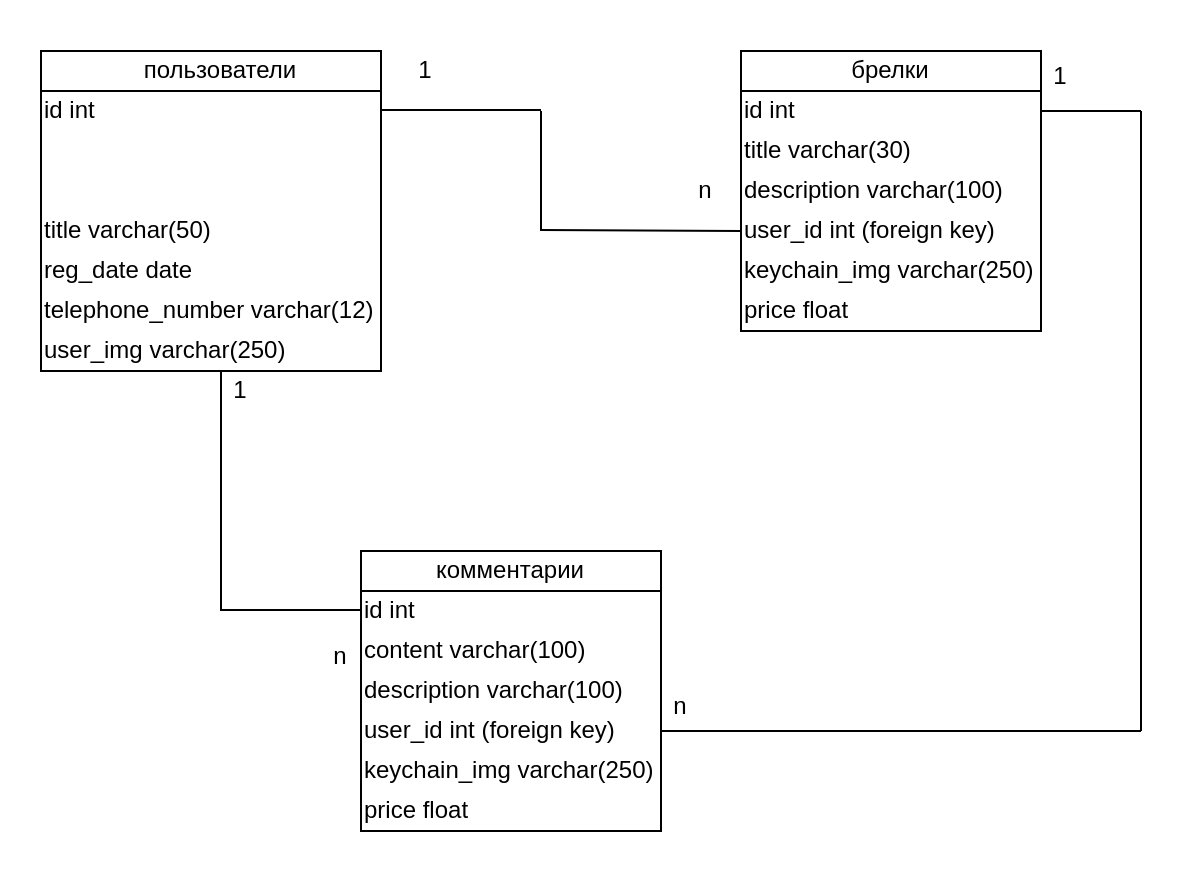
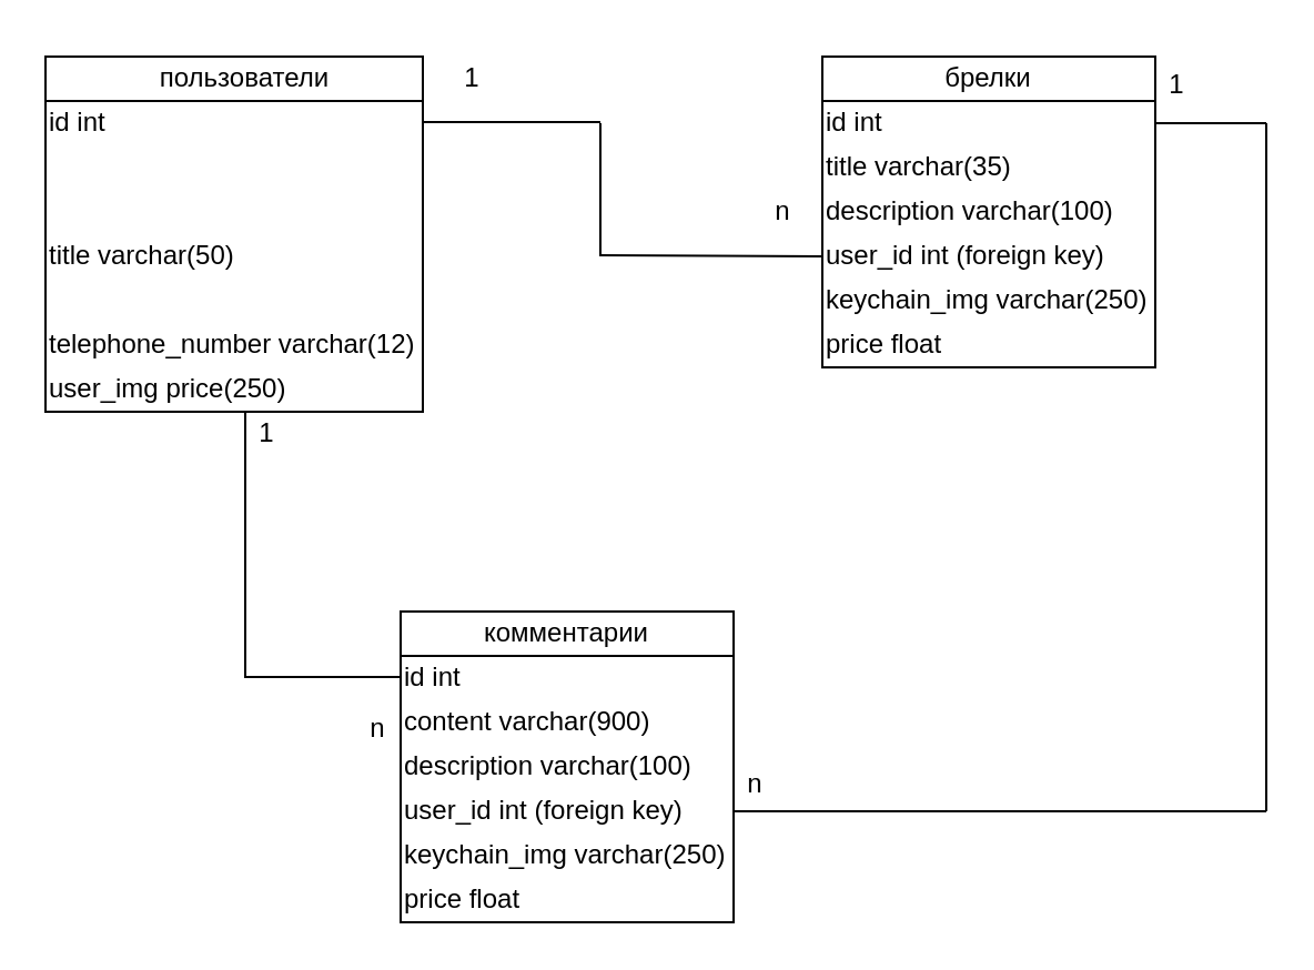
  <mxCell id="0" />
  <mxCell id="1" parent="0" />
  <mxCell id="2" value="" style="rounded=0;whiteSpace=wrap;html=1;" vertex="1" parent="1"><mxGeometry x="20" y="25" width="170" height="160" as="geometry" /></mxCell>
  <mxCell id="3" value="пользователи" style="text;html=1;strokeColor=none;fillColor=none;align=center;verticalAlign=middle;whiteSpace=wrap;rounded=0;" vertex="1" parent="1"><mxGeometry x="20" y="25" width="180" height="20" as="geometry" /></mxCell>
  <mxCell id="4" value="" style="endArrow=none;html=1;rounded=0;" edge="1" parent="1"><mxGeometry width="50" height="50" relative="1" as="geometry"><mxPoint x="20" y="45" as="sourcePoint" /><mxPoint x="190" y="45" as="targetPoint" /></mxGeometry></mxCell>
  <mxCell id="5" value="id int" style="text;html=1;strokeColor=none;fillColor=none;align=left;verticalAlign=middle;whiteSpace=wrap;rounded=0;" vertex="1" parent="1"><mxGeometry x="20" y="45" width="130" height="20" as="geometry" /></mxCell>
  <mxCell id="6" value="title varchar(50)" style="text;html=1;strokeColor=none;fillColor=none;align=left;verticalAlign=middle;whiteSpace=wrap;rounded=0;" vertex="1" parent="1"><mxGeometry x="20" y="105" width="130" height="20" as="geometry" /></mxCell>
- <mxCell id="7" value="reg_date date" style="text;html=1;strokeColor=none;fillColor=none;align=left;verticalAlign=middle;whiteSpace=wrap;rounded=0;" vertex="1" parent="1"><mxGeometry x="20" y="125" width="130" height="20" as="geometry" /></mxCell>
  <mxCell id="8" value="telephone_number varchar(12)" style="text;html=1;strokeColor=none;fillColor=none;align=left;verticalAlign=middle;whiteSpace=wrap;rounded=0;" vertex="1" parent="1"><mxGeometry x="20" y="145" width="180" height="20" as="geometry" /></mxCell>
- <mxCell id="9" value="user_img varchar(250)" style="text;html=1;strokeColor=none;fillColor=none;align=left;verticalAlign=middle;whiteSpace=wrap;rounded=0;" vertex="1" parent="1"><mxGeometry x="20" y="165" width="180" height="20" as="geometry" /></mxCell>
+ <mxCell id="9" value="user_img price(250)" style="text;html=1;strokeColor=none;fillColor=none;align=left;verticalAlign=middle;whiteSpace=wrap;rounded=0;" vertex="1" parent="1"><mxGeometry x="20" y="165" width="180" height="20" as="geometry" /></mxCell>
  <mxCell id="10" value="" style="rounded=0;whiteSpace=wrap;html=1;" vertex="1" parent="1"><mxGeometry x="370" y="25" width="150" height="140" as="geometry" /></mxCell>
  <mxCell id="11" value="брелки" style="text;html=1;strokeColor=none;fillColor=none;align=center;verticalAlign=middle;whiteSpace=wrap;rounded=0;" vertex="1" parent="1"><mxGeometry x="370" y="25" width="150" height="20" as="geometry" /></mxCell>
  <mxCell id="12" value="" style="endArrow=none;html=1;rounded=0;entryX=1;entryY=0;entryDx=0;entryDy=0;" edge="1" parent="1" target="13"><mxGeometry width="50" height="50" relative="1" as="geometry"><mxPoint x="370" y="45" as="sourcePoint" /><mxPoint x="540" y="45" as="targetPoint" /></mxGeometry></mxCell>
  <mxCell id="13" value="id int" style="text;html=1;strokeColor=none;fillColor=none;align=left;verticalAlign=middle;whiteSpace=wrap;rounded=0;" vertex="1" parent="1"><mxGeometry x="370" y="45" width="150" height="20" as="geometry" /></mxCell>
- <mxCell id="14" value="title varchar(30)" style="text;html=1;strokeColor=none;fillColor=none;align=left;verticalAlign=middle;whiteSpace=wrap;rounded=0;" vertex="1" parent="1"><mxGeometry x="370" y="65" width="150" height="20" as="geometry" /></mxCell>
+ <mxCell id="14" value="title varchar(35)" style="text;html=1;strokeColor=none;fillColor=none;align=left;verticalAlign=middle;whiteSpace=wrap;rounded=0;" vertex="1" parent="1"><mxGeometry x="370" y="65" width="150" height="20" as="geometry" /></mxCell>
  <mxCell id="15" value="description varchar(100)" style="text;html=1;strokeColor=none;fillColor=none;align=left;verticalAlign=middle;whiteSpace=wrap;rounded=0;" vertex="1" parent="1"><mxGeometry x="370" y="85" width="150" height="20" as="geometry" /></mxCell>
  <mxCell id="16" value="user_id int (foreign key)" style="text;html=1;strokeColor=none;fillColor=none;align=left;verticalAlign=middle;whiteSpace=wrap;rounded=0;" vertex="1" parent="1"><mxGeometry x="370" y="105" width="170" height="20" as="geometry" /></mxCell>
  <mxCell id="17" value="keychain_img varchar(250)" style="text;html=1;strokeColor=none;fillColor=none;align=left;verticalAlign=middle;whiteSpace=wrap;rounded=0;" vertex="1" parent="1"><mxGeometry x="370" y="125" width="150" height="20" as="geometry" /></mxCell>
  <mxCell id="18" value="price float" style="text;html=1;strokeColor=none;fillColor=none;align=left;verticalAlign=middle;whiteSpace=wrap;rounded=0;" vertex="1" parent="1"><mxGeometry x="370" y="145" width="150" height="20" as="geometry" /></mxCell>
  <mxCell id="19" value="" style="rounded=0;whiteSpace=wrap;html=1;" vertex="1" parent="1"><mxGeometry x="180" y="275" width="150" height="140" as="geometry" /></mxCell>
  <mxCell id="20" value="комментарии" style="text;html=1;strokeColor=none;fillColor=none;align=center;verticalAlign=middle;whiteSpace=wrap;rounded=0;" vertex="1" parent="1"><mxGeometry x="180" y="275" width="150" height="20" as="geometry" /></mxCell>
  <mxCell id="21" value="" style="endArrow=none;html=1;rounded=0;entryX=1;entryY=0;entryDx=0;entryDy=0;" edge="1" target="22" parent="1"><mxGeometry width="50" height="50" relative="1" as="geometry"><mxPoint x="180" y="295" as="sourcePoint" /><mxPoint x="350" y="295" as="targetPoint" /></mxGeometry></mxCell>
  <mxCell id="22" value="id int" style="text;html=1;strokeColor=none;fillColor=none;align=left;verticalAlign=middle;whiteSpace=wrap;rounded=0;" vertex="1" parent="1"><mxGeometry x="180" y="295" width="150" height="20" as="geometry" /></mxCell>
- <mxCell id="23" value="content varchar(100)" style="text;html=1;strokeColor=none;fillColor=none;align=left;verticalAlign=middle;whiteSpace=wrap;rounded=0;" vertex="1" parent="1"><mxGeometry x="180" y="315" width="150" height="20" as="geometry" /></mxCell>
+ <mxCell id="23" value="content varchar(900)" style="text;html=1;strokeColor=none;fillColor=none;align=left;verticalAlign=middle;whiteSpace=wrap;rounded=0;" vertex="1" parent="1"><mxGeometry x="180" y="315" width="150" height="20" as="geometry" /></mxCell>
  <mxCell id="24" value="description varchar(100)" style="text;html=1;strokeColor=none;fillColor=none;align=left;verticalAlign=middle;whiteSpace=wrap;rounded=0;" vertex="1" parent="1"><mxGeometry x="180" y="335" width="150" height="20" as="geometry" /></mxCell>
  <mxCell id="25" value="user_id int (foreign key)" style="text;html=1;strokeColor=none;fillColor=none;align=left;verticalAlign=middle;whiteSpace=wrap;rounded=0;" vertex="1" parent="1"><mxGeometry x="180" y="355" width="150" height="20" as="geometry" /></mxCell>
  <mxCell id="26" value="keychain_img varchar(250)" style="text;html=1;strokeColor=none;fillColor=none;align=left;verticalAlign=middle;whiteSpace=wrap;rounded=0;" vertex="1" parent="1"><mxGeometry x="180" y="375" width="150" height="20" as="geometry" /></mxCell>
  <mxCell id="27" value="price float" style="text;html=1;strokeColor=none;fillColor=none;align=left;verticalAlign=middle;whiteSpace=wrap;rounded=0;" vertex="1" parent="1"><mxGeometry x="180" y="395" width="150" height="20" as="geometry" /></mxCell>
  <mxCell id="28" value="" style="endArrow=none;html=1;rounded=0;entryX=0.5;entryY=1;entryDx=0;entryDy=0;" edge="1" parent="1" target="9"><mxGeometry width="50" height="50" relative="1" as="geometry"><mxPoint x="110" y="305" as="sourcePoint" /><mxPoint x="350" y="265" as="targetPoint" /></mxGeometry></mxCell>
  <mxCell id="29" value="" style="endArrow=none;html=1;rounded=0;entryX=0;entryY=0.5;entryDx=0;entryDy=0;" edge="1" parent="1"><mxGeometry width="50" height="50" relative="1" as="geometry"><mxPoint x="110" y="304.5" as="sourcePoint" /><mxPoint x="180" y="304.5" as="targetPoint" /></mxGeometry></mxCell>
  <mxCell id="30" value="" style="endArrow=none;html=1;rounded=0;exitX=1;exitY=0.25;exitDx=0;exitDy=0;" edge="1" parent="1"><mxGeometry width="50" height="50" relative="1" as="geometry"><mxPoint x="190" y="54.5" as="sourcePoint" /><mxPoint x="270" y="54.5" as="targetPoint" /></mxGeometry></mxCell>
  <mxCell id="31" value="" style="endArrow=none;html=1;rounded=0;exitX=1;exitY=0.5;exitDx=0;exitDy=0;" edge="1" parent="1" source="25"><mxGeometry width="50" height="50" relative="1" as="geometry"><mxPoint x="390" y="365" as="sourcePoint" /><mxPoint x="570" y="365" as="targetPoint" /></mxGeometry></mxCell>
  <mxCell id="32" value="" style="endArrow=none;html=1;rounded=0;" edge="1" parent="1"><mxGeometry width="50" height="50" relative="1" as="geometry"><mxPoint x="570" y="365" as="sourcePoint" /><mxPoint x="570" y="55" as="targetPoint" /></mxGeometry></mxCell>
  <mxCell id="33" value="" style="endArrow=none;html=1;rounded=0;" edge="1" parent="1"><mxGeometry width="50" height="50" relative="1" as="geometry"><mxPoint x="520" y="55" as="sourcePoint" /><mxPoint x="570" y="55" as="targetPoint" /></mxGeometry></mxCell>
  <mxCell id="34" value="" style="endArrow=none;html=1;rounded=0;" edge="1" parent="1"><mxGeometry width="50" height="50" relative="1" as="geometry"><mxPoint x="270" y="115" as="sourcePoint" /><mxPoint x="270" y="55" as="targetPoint" /></mxGeometry></mxCell>
  <mxCell id="35" value="" style="endArrow=none;html=1;rounded=0;exitX=1;exitY=0.25;exitDx=0;exitDy=0;entryX=0;entryY=0.5;entryDx=0;entryDy=0;" edge="1" parent="1" target="16"><mxGeometry width="50" height="50" relative="1" as="geometry"><mxPoint x="270" y="114.5" as="sourcePoint" /><mxPoint x="350" y="114.5" as="targetPoint" /></mxGeometry></mxCell>
  <mxCell id="36" value="1" style="text;html=1;strokeColor=none;fillColor=none;align=center;verticalAlign=middle;whiteSpace=wrap;rounded=0;" vertex="1" parent="1"><mxGeometry x="200" y="20" width="25" height="30" as="geometry" /></mxCell>
  <mxCell id="37" value="n" style="text;html=1;strokeColor=none;fillColor=none;align=center;verticalAlign=middle;whiteSpace=wrap;rounded=0;" vertex="1" parent="1"><mxGeometry x="340" y="80" width="25" height="30" as="geometry" /></mxCell>
  <mxCell id="38" value="1" style="text;html=1;strokeColor=none;fillColor=none;align=center;verticalAlign=middle;whiteSpace=wrap;rounded=0;" vertex="1" parent="1"><mxGeometry x="110" y="185" width="20" height="20" as="geometry" /></mxCell>
  <mxCell id="39" value="n" style="text;html=1;strokeColor=none;fillColor=none;align=center;verticalAlign=middle;whiteSpace=wrap;rounded=0;" vertex="1" parent="1"><mxGeometry x="160" y="315" width="20" height="25" as="geometry" /></mxCell>
  <mxCell id="40" value="1" style="text;html=1;strokeColor=none;fillColor=none;align=center;verticalAlign=middle;whiteSpace=wrap;rounded=0;" vertex="1" parent="1"><mxGeometry x="520" y="25" width="20" height="25" as="geometry" /></mxCell>
  <mxCell id="41" value="n" style="text;html=1;strokeColor=none;fillColor=none;align=center;verticalAlign=middle;whiteSpace=wrap;rounded=0;" vertex="1" parent="1"><mxGeometry x="330" y="340" width="20" height="25" as="geometry" /></mxCell>
